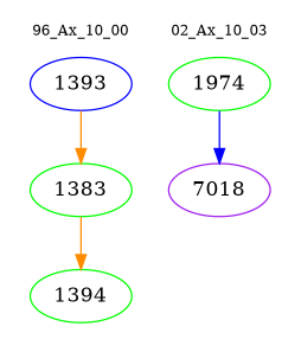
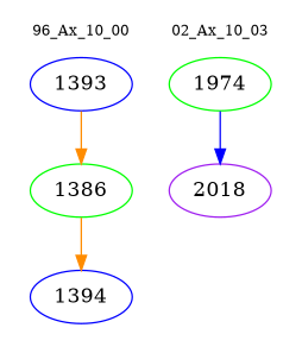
  digraph {
    node [color=blue]
    edge [color=darkorange]
    n1 [label=1393]
-   n2 [color=green label=1383]
-   n3 [color=green label=1394]
+   n2 [color=green label=1386]
+   n3 [label=1394]
    n4 [color=green label=1974]
-   n5 [color=purple label=7018]
+   n5 [color=purple label=2018]
    subgraph cluster_1 {
      color=white
      fontsize=10
      label="96_Ax_10_00"
      n1
      n2
      n3
    }
    subgraph cluster_2 {
      color=white
      fontsize=10
      label="02_Ax_10_03"
      n4
      n5
    }
    n1 -> n2
    n2 -> n3
    n4 -> n5 [color=blue]
  }
